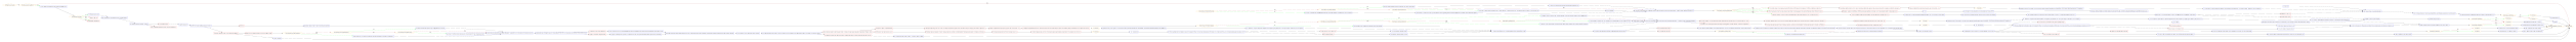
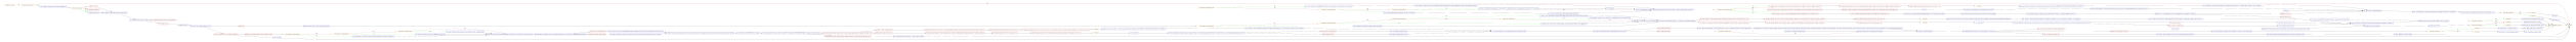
  digraph {
    fontname="Noto Sans"
    rankdir=LR
    node [color=blue fontname="Noto Sans" shape=box]
    edge [fontname="Noto Sans"]
    "AmirRank5Convo6 begins." [color=orange shape=""]
    n2 [color=orange label="Check boolean AmirGameDev1" shape=""]
    n3 [label="так что я немного поковырялся в игре, которую я разработал, да?"]
    "Chat ends." [color=orange shape=""]
    n5 [color=orange label="Check boolean AmirDating" shape=""]
    n6 [label="И тебе привет, милая. лол"]
    n7 [color=red label="Скоро вернусь. [Завершить]"]
    n8 [color=red label="Привет и тебе. лол"]
    n9 [label="лол, прооооссссти, слишком много всего, о чем нужно думать"]
    n10 [label="ну, я работал над этим и подумал... почему?"]
    n11 [color=red label="Что ты имеешь в виду?"]
    n12 [color=red label="Если ты не будешь работать над этим, то ничего не добьешься."]
    n13 [label="зачем беспокоиться?"]
    n14 [label="для КОГО это? зачем я вообще делаю эту глупость?"]
    n15 [color=red label="Для Гекса."]
    n16 [color=red label="Я не знаю, я всё ещё считаю, что это глупая трата времени."]
    n17 [label="ржунимагу, верно, потому что они все такие фанаты видеоигр"]
    n18 [color=red label="Может быть, ты сможешь выложить это в сеть для других людей."]
    n19 [color=orange label="Check boolean AmirGameDevVampire" shape=""]
    n20 [label="::sigh:: что угодно"]
    n21 [color=orange label="Check boolean AmirGameDevWarframe" shape=""]
    n22 [label="ну, я знаю, что создание игры о варфреймах должно быть своего рода терапией, очищением или чем-то в этом роде"]
    n23 [color=orange label="Check boolean AmirGameDevVampire" shape=""]
    n24 [color=orange label="Check boolean AmirGameDevVampire" shape=""]
    n25 [label="знаешь, может быть, есть спрос на сексуальных охотников на вампиров с хлыстами на атомоциклах..."]
    n26 [color=orange label="Check boolean AmirGameDevWarframe" shape=""]
    n27 [label="но мне кажется, что записать все свои чувства в дневник или еще куда-нибудь было бы не менее эффективно и, возможно, заняло бы меньше времени"]
    n28 [label="слушай, я думаю, вампиры такие же сексуальные, как и все остальные люди"]
    n29 [color=orange label="Check boolean AmirGameDevCandy" shape=""]
    n30 [label="хотя элеоноре бы очень понравилась выбранная тобой тема вампиров"]
    n31 [color=orange label="Check boolean AmirGameDevWarframe" shape=""]
    n32 [label="но идея выставить свои работы на всеобщее обозрение?.. о, дорогой Сол, от этого мне хочется спрятаться под стол"]
    n33 [label="я не знаю, насколько велик спрос на игры с варфреймами, но я не знаю"]
    n34 [color=orange label="Check boolean AmirGameDevCandy" shape=""]
    n35 [label="я не знаю, я просто смотрю на эту дурацкую штуку, которую я построил, и просто сижу здесь и думаю... почему? почему я вообще БЕСПОКОЮСЬ?!"]
    n36 [label="и я ввел в эту игру несколько довольно привлекательных вампиров, лол"]
    n37 [label="да, потому что \"ковбои против летающих акул\" в \"стране сладостей\" - это действительно так... испытываешь какой-то глубокий... очистительный зуд"]
    n38 [label="я имею в виду, ты знаешь, как сильно я их всех люблю, и теперь я знаю, как сильно они заботятся обо мне, но... я не знаю, почему я вообще БЕСПОКОЮСЬ?"]
    n39 [label="я не уверен, как они отнесутся к тому, что будут наблюдать за тем, как они бегают вокруг в качестве варфреймов"]
    n40 [color=orange label="Check boolean AmirGameDevCandy" shape=""]
    n41 [label="размещение игры в Интернете означает, что люди будут ИГРАТЬ В НЕЕ, и, что еще хуже, у них СФОРМИРУЕТСЯ МНЕНИЕ О НЕЙ"]
    n42 [label="да, потому что \"ковбои против летающих акул в стране сладостей\" станет следующим хитом"]
    n43 [color=orange label="Check boolean AmirGameDevWarframe" shape=""]
    n44 [label="(это был сарказм)"]
    n45 [color=red label="Ты хочешь создавать что-то для дорогих тебе людей. Некоторые люди покупают цветы. Ты пытаешься создать их с нуля."]
    n46 [color=red label="Ты - рассказчик. И ты хочешь рассказывать свои истории своим друзьям, чтобы они смеялись, плакали или задумывались."]
    n47 [label="я чувствую, что Аои - единственная, кто оценит фильм \"ковбои против летающих акул в стране сладостей\" ржунимагу"]
    n48 [color=orange label="Check boolean AmirRPGCashIn" shape=""]
    n49 [color=red label="Я уверен, что людям это понравилось бы."]
    n50 [color=red label="Ты боишься, что им это не понравится?"]
    n51 [color=red label="Я все еще чувствую, что участие в игре с самим собой может помочь тебе справиться с тем, что с тобой случилось."]
    n52 [color=red label="Нет, я имею в виду, что ты создаешь игру для себя, потому что тебе нужно что-то создавать. У тебя есть стремление к творчеству."]
    n53 [color=red label="У тебя есть желание учиться. Ты хочешь создать игру, потому что никогда раньше этого не делал. Возможно, сейчас тебе просто скучно."]
    n54 [color=red label="У некоторых людей внутри есть что-то такое, что никогда не перестанет царапать стены, пока они не выпустят это наружу и не воплотят в реальность."]
    n55 [color=red label="Некоторые люди рассказывают истории с помощью картинок, как Куинси и его фотографии. Некоторые рассказывают их словами, как Элеонора."]
    n56 [label="ты уже уговорил их поиграть в f & f, но я не думаю, что мы сможем добиться от них второй игры, лол"]
    n57 [label="я уверен, что некоторые так и сделают, и это хорошо и все такое, но ты действительно НЕ можешь сделать всех счастливыми"]
    n58 [label="а ты бы так не поступил?!?! ты тратишь МЕСЯЦЫ своей жизни, вкладывая душу в какую-то вещь, выкладываешь ее в Интернет, а потом"]
    n59 [color=red label="Но еще я, наверное, никудышный психотерапевт, учитывая обстоятельства моей жизни. лол"]
    n60 [color=red label="У некоторых людей внутри есть что-то такое, что никогда не перестанет царапать стены, пока они не выпустят это наружу и не воплотят в реальность."]
    n61 [color=red label="Возможно, ты решил все проблемы и тебе больше не нужно карабкаться по горам, так что пришло время перейти к следующему этапу."]
    n62 [color=red label="Иногда это проявляется в виде скульптур, картин, книг, стихов, песен... игр."]
    n63 [color=red label="Некоторые рассказывают им об этом с помощью игр, как ты."]
    n64 [label="меня будут беспокоить даже не неприятные отзывы о том, что люди просто ведут себя как придурки, это происходит повсюду, интернет-тролли будут интернет-троллями"]
    n65 [label="я имею в виду, что я бы придумал более дерьмовый вариант, так что, я полагаю, мы в этом вместе"]
    n66 [color=red label="Иногда это проявляется в виде скульптур, картин, книг, стихов, песен... игр."]
    n67 [label="хм"]
    n68 [color=orange label="+5 Chemistry" shape=""]
    n69 [color=orange label="+5 Chemistry" shape=""]
    n70 [label="вот чего я боюсь, так это ПРАВИЛЬНЫХ плохих отзывов"]
    n71 [label="черт, психиатр в этом городе поднял бы шумиху, если бы я занялся не той работой"]
    n72 [color=orange label="+5 Chemistry" shape=""]
    n73 [label="не поэтому ли я всегда справляюсь со своими проектами только на 90%?"]
    n74 [label="царапаешь стены, да? а я-то думал, что это всего лишь мое мучительное беспокойство, но ОКАЗАЛОСЬ, ЧТО ЭТО БЫЛА ТВОРЧЕСКАЯ ИСКРА В ТОТ САМЫЙ РАЗ"]
    n75 [label="... хм... я рассказчик"]
    n76 [label="те, которые объясняют тебе, почему ты отстой, и которые ТОЧНЫ, и которые ты ЗАСЛУЖИВАЕШЬ УСЛЫШАТЬ... не думаю, что я смогу это принять"]
    n77 [label="нуууу, подожди минутку, если я делаю эту игру в качестве терапии, а это не так... чувствую вдохновение закончить ее..."]
    n78 [label="царапаешь стены, да? а я-то думал, что это всего лишь мое мучительное беспокойство, но ОКАЗАЛОСЬ, ЧТО ЭТО БЫЛА ТВОРЧЕСКАЯ ИСКРА В ТОТ САМЫЙ РАЗ"]
    n79 [label="ЭЙ, МАМ, ХОРОШИЕ НОВОСТИ, У ТВОЕГО МАЛЬЧИКА ВСЕ-ТАКИ НЕТ СДВГ, ОН ПРОСТО СЛИШКОМ УМНЫЙ ДЛЯ СОБСТВЕННОГО БЛАГА LOLOL"]
    n80 [label="но... может быть, ты прав? я всегда хотел создавать что-то вроде игр, или роботов, или... или глупых историй... может быть, я и есть создатель"]
    n81 [label="у тебя когда-нибудь был такой момент, когда кто-то указывает тебе на что-то настолько очевидное для тебя самого, что это причиняет боль, а ты все это время совершенно не замечал этого?"]
    n82 [color=red label="Умение извлекать уроки из критики, даже плохой, - это один из самых важных навыков, которым может обладать человек."]
    n83 [color=red label="Да, наверное, ты прав. Я бы просто сдался сейчас. Избавь себя от боли или просто сделай игру для себя и для нас."]
    n84 [label="может быть, я... начинаю осознавать тот факт, что я варфрейм? что ж, протофрейм, ты меня понял"]
    n85 [label="но... может быть, ты прав? я всегда хотел создавать что-то вроде игр, или роботов, или... или глупых историй... может быть, я и есть создатель"]
    n86 [label="что ж, тогда я отложу это на некоторое время"]
    n87 [label="и если я создаю что-то для людей, то я должен сосредоточиться на этом и сделать эту чертову игру как можно лучше для Гекс, лол"]
    n88 [color=red label="Да. Все время в Дувири."]
    n89 [color=red label="Не могу сказать, что я это делал. лол"]
    n90 [color=red label="А когда кто-то творит, это вдвойне важно."]
    n91 [color=red label="Особенно для таких рассказчиков, как ты."]
    n92 [label="да, ты абсолютно прав, спасибо, я просто... отложу этот проект на время"]
    n93 [color=red label="Или тебе просто скучно."]
    n94 [color=red label="Я надеюсь, что это так. :)"]
    n95 [label="если это только для меня, и я не хочу над этим работать, я не собираюсь напрягаться из-за этого, верно?"]
    n96 [label="что... означает... добавляем больше оружия и выпивки и... разглаживание металла ржунимагу"]
    n97 [label="это чертовски странное чувство, не так ли"]
    n98 [label="что ж, это чертовски странное чувство"]
    n99 [color=red label="У некоторых людей внутри есть что-то такое, что никогда не перестанет царапать стены, пока они не выпустят это наружу и не воплотят в реальность."]
    n100 [color=red label="Некоторые люди рассказывают истории с помощью картинок, как Куинси и его фотографии. Некоторые рассказывают их словами, как Элеонора."]
    n101 [label="создавай, слушай, изучай, повторяй"]
    n102 [label="нет смысла волноваться по фальшивым причинам, у меня есть масса реальных, лол"]
    n103 [label="ладно, я думаю, я знаю, на чем нужно сосредоточиться, как это сделать"]
    n104 [label="но если я использую это, чтобы рассказать историю Гексу, я должен сделать ее чертовски интересной, ага"]
    n105 [color=red label="Иногда это проявляется в виде скульптур, картин, книг, стихов, песен... игр."]
    n106 [color=red label="Некоторые рассказывают им об этом с помощью игр, как ты."]
    n107 [label="это тоже лол"]
    n108 [color=orange label="Check boolean AmirDating" shape=""]
    n109 [color=orange label="Check boolean AmirDating" shape=""]
    n110 [color=red label="И творения не предназначены для того, чтобы жить в ящике стола или на жестком диске, где их никто не может увидеть, независимо от того, хороши они или плохи."]
    n111 [color=red label="А истории предназначены для того, чтобы их рассказывали другим людям, независимо от того, хорошие они или плохие."]
    n112 [color=orange label="+5 Chemistry" shape=""]
    n113 [color=orange label="+5 Chemistry" shape=""]
    n114 [color=orange label="+15 Chemistry" shape=""]
    n115 [color=orange label="+15 Chemistry" shape=""]
    n116 [color=orange label="+5 Chemistry" shape=""]
    n117 [color=orange label="+5 Chemistry" shape=""]
    n118 [label="спасибо, дорогой :3"]
    n119 [label="спасибо!"]
    n120 [label="Спасибо, дорогуша :3 Возвращаюсь к дизайну шахт."]
    n121 [label="возвращаюсь к дизайну шахт - спасибо!"]
    n122 [label="царапаешь стены, да? а я-то думал, что это всего лишь мое мучительное беспокойство, но ОКАЗАЛОСЬ, ЧТО ЭТО БЫЛА ТВОРЧЕСКАЯ ИСКРА В ТОТ САМЫЙ РАЗ"]
    n123 [label="... хм... я рассказчик"]
    n124 [color=orange label="Boolean AmirWillDate is now true." shape=""]
    n125 [label="но... может быть, ты прав? я всегда хотел создавать что-то вроде игр, или роботов, или... или глупых историй... может быть, я и есть создатель"]
    n126 [label="у тебя когда-нибудь был такой момент, когда кто-то указывает тебе на что-то настолько очевидное для тебя самого, что это причиняет боль, а ты все это время совершенно не замечал этого?"]
    n127 [label="и... ты прав, я просто боюсь того, что люди подумают об игре, когда она будет готова"]
    n128 [color=red label="Да. Все время в Дувири."]
    n129 [color=red label="Не могу сказать, что я это делал. лол"]
    n130 [label="вот почему у меня возникают проблемы с завершением вертикального среза"]
    n131 [label="это чертовски странное чувство, не так ли"]
    n132 [label="что ж, это чертовски странное чувство"]
    n133 [color=red label="Что такое вертикальный срез?"]
    n134 [color=red label="Ого, ты работаешь *быстро*"]
    n135 [label="лол, да, извини за термин геймдева, так что вертикальный срез - это, по сути, все функции игры работают, но не все они встроены"]
    n136 [color=orange label="Check boolean AmirNameZoomy" shape=""]
    n137 [label="например, ты мог бы загружаться и проходить основной цикл игры от начала до конца, иметь одного персонажа, одно оружие, одну карту, по одному врагу каждого типа, одного босса и одну награду"]
    n138 [label="есть причина, по которой меня называют зуми ;)"]
    n139 [label="самые быстрые пальцы по эту сторону большой мутной реки"]
    n140 [label="но игра не такая уж и сложная, просто после этого нужно \"ВСПЕНИТЬ И ПОЛОСКАТЬ БЕСКОНЕЧНО\", если тебе нравится то, что ты видишь в вертикальном срезе"]
    n141 [label="но я боюсь, что игра будет ПЛОХОЙ"]
    n142 [label="на самом деле ПЛОХОЙ, а не просто то, что люди подумают, что это ПЛОХО"]
    n143 [color=red label="Я уверен, что игра будет фантастической."]
    n144 [color=red label="Что ж, если это так, то извлеки из этого урок и попробуй еще раз."]
    n145 [color=red label="Если что-то пойдет не так, исправь это."]
    n146 [label="не знаю, это первый раз, когда я делаю что-то подобное, есть все шансы, что этого не произойдет"]
    n147 [label="... да, ты прав"]
    n148 [label="я бы хотел, чтобы это всегда было так просто, лол, как будто все мелочи можно исправить"]
    n149 [color=orange label="Check boolean AmirDating" shape=""]
    n150 [label="мой код был отстойным, когда я начинал, но он становился лучше, поскольку я снова и снова бился об него головой"]
    n151 [label="но я не могу изменить первое впечатление людей или заставить их дать мне второй шанс"]
    n152 [color=orange label="+5 Chemistry" shape=""]
    n153 [color=orange label="+5 Chemistry" shape=""]
    n154 [label="ладно... вернёмся в шахты кода, спасибо"]
    n155 [label="но мне нравится, что ты веришь в меня. :3"]
    n156 [label="но спасибо за то, что так сильно веришь в меня"]
    n157 [label="расскажи новую историю"]
    n158 [label="мкей... обратно в шахты кода, спасибо, милый"]
    n159 [label="мкей... обратно в шахты кода, спасибо"]
    n160 [color=orange label="Check boolean AmirDating" shape=""]
    n161 [color=orange label="+15 Chemistry" shape=""]
+   n162 [label="спасибо, дорогуша :3 Возвращаюсь к дизайну шахт"]
    "AmirRank5Convo6 begins." -> n2
    n2 -> n3 [color=green label=true]
    n2 -> "Chat ends." [color=brown label=false]
    n3 -> n5
    n5 -> n6 [color=green label=true]
    n5 -> n7 [color=green label=true]
    n5 -> n7 [color=brown label=false]
    n5 -> n8 [color=brown label=false]
    n6 -> n9
    n8 -> n9
    n9 -> n10
    n10 -> n11
    n10 -> n12
    n11 -> n13
    n13 -> n14
    n14 -> n15
    n14 -> n16
    n15 -> n17
    n16 -> n18
    n16 -> n20
    n17 -> n24
    n18 -> n19
    n19 -> n25 [color=green label=true]
    n19 -> n26 [color=brown label=false]
    n20 -> "Chat ends."
    n21 -> n22 [color=green label=true]
    n21 -> n23 [color=brown label=false]
    n22 -> n27
    n23 -> n28 [color=green label=true]
    n23 -> n29 [color=brown label=false]
    n24 -> n30 [color=green label=true]
    n24 -> n31 [color=brown label=false]
    n25 -> n32
    n26 -> n33 [color=green label=true]
    n26 -> n34 [color=brown label=false]
    n27 -> n35
    n28 -> n36
    n29 -> n35 [color=brown label=false]
    n29 -> n37 [color=green label=true]
    n30 -> n38
    n31 -> n39 [color=green label=true]
    n31 -> n40 [color=brown label=false]
    n32 -> n41
    n33 -> n32
    n34 -> n32 [color=brown label=false]
    n34 -> n42 [color=green label=true]
    n35 -> n43
    n36 -> n35
    n37 -> n44
    n38 -> n45
    n38 -> n46
    n39 -> n38
    n40 -> n47 [color=green label=true]
    n40 -> n48 [color=brown label=false]
    n41 -> n49
    n41 -> n50
    n42 -> n32
    n43 -> n51 [color=green label=true]
    n43 -> n52 [color=green label=true]
    n43 -> n52 [color=brown label=false]
    n43 -> n53 [color=green label=true]
    n43 -> n53 [color=brown label=false]
    n44 -> n35
    n45 -> n54
    n46 -> n55
    n47 -> n38
    n48 -> n38 [color=brown label=false]
    n48 -> n56 [color=green label=true]
    n49 -> n57
    n50 -> n58
    n51 -> n59
    n52 -> n60
    n53 -> n61
    n54 -> n62
    n55 -> n63
    n56 -> n38
    n57 -> n64
    n58 -> n64
    n59 -> n65
    n60 -> n66
    n61 -> n67
    n62 -> n68
    n63 -> n69
    n64 -> n70
    n65 -> n71
    n66 -> n72
    n67 -> n73
    n68 -> n74
    n69 -> n75
    n70 -> n76
    n71 -> n77
    n72 -> n78
    n73 -> n79
    n74 -> n80
    n75 -> n81
    n76 -> n82
    n76 -> n83
    n77 -> n84
    n78 -> n85
    n79 -> n86
    n80 -> n87
    n81 -> n88
    n81 -> n89
    n82 -> n90
    n82 -> n91
    n83 -> n92
    n84 -> n93
    n84 -> n94
    n85 -> n86
    n86 -> n95
    n87 -> n96
    n88 -> n97
    n89 -> n98
    n90 -> n99
    n91 -> n100
    n92 -> "Chat ends."
    n93 -> n101
    n94 -> n86
    n95 -> n102
    n96 -> n103
    n97 -> n104
    n98 -> n104
    n99 -> n105
    n100 -> n106
    n101 -> n157
    n102 -> n108
    n103 -> n109
    n104 -> n103
    n105 -> n110
    n106 -> n111
    n107 -> n86
    n108 -> n112 [color=green label=true]
    n108 -> n113 [color=brown label=false]
    n109 -> n114 [color=green label=true]
    n109 -> n115 [color=brown label=false]
    n110 -> n116
    n111 -> n117
    n112 -> n118
    n113 -> n119
    n114 -> n120
    n115 -> n121
    n116 -> n122
    n117 -> n123
    n118 -> "Chat ends."
    n119 -> "Chat ends."
    n120 -> n124
    n121 -> n124
    n122 -> n125
    n123 -> n126
    n124 -> "Chat ends."
    n125 -> n127
    n126 -> n128
    n126 -> n129
    n127 -> n130
    n128 -> n131
    n129 -> n132
    n130 -> n133
    n130 -> n134
    n131 -> n127
    n132 -> n127
    n133 -> n135
    n134 -> n136
    n135 -> n137
    n136 -> n138 [color=green label=true]
    n136 -> n139 [color=brown label=false]
    n137 -> n140
    n138 -> n139
    n139 -> n141
    n140 -> n141
    n141 -> n142
    n142 -> n143
    n142 -> n144
    n142 -> n145
    n143 -> n146
    n144 -> n147
    n145 -> n148
    n146 -> n149
    n147 -> n150
    n148 -> n151
    n149 -> n152 [color=green label=true]
    n149 -> n153 [color=brown label=false]
    n150 -> n101
    n151 -> n154
    n152 -> n155
    n153 -> n156
    n154 -> "Chat ends."
    n155 -> n158
    n156 -> n159
    n157 -> n160
    n158 -> n124
    n159 -> n124
    n160 -> n115 [color=brown label=false]
    n160 -> n161 [color=green label=true]
+   n161 -> n162
+   n162 -> n124
  }
